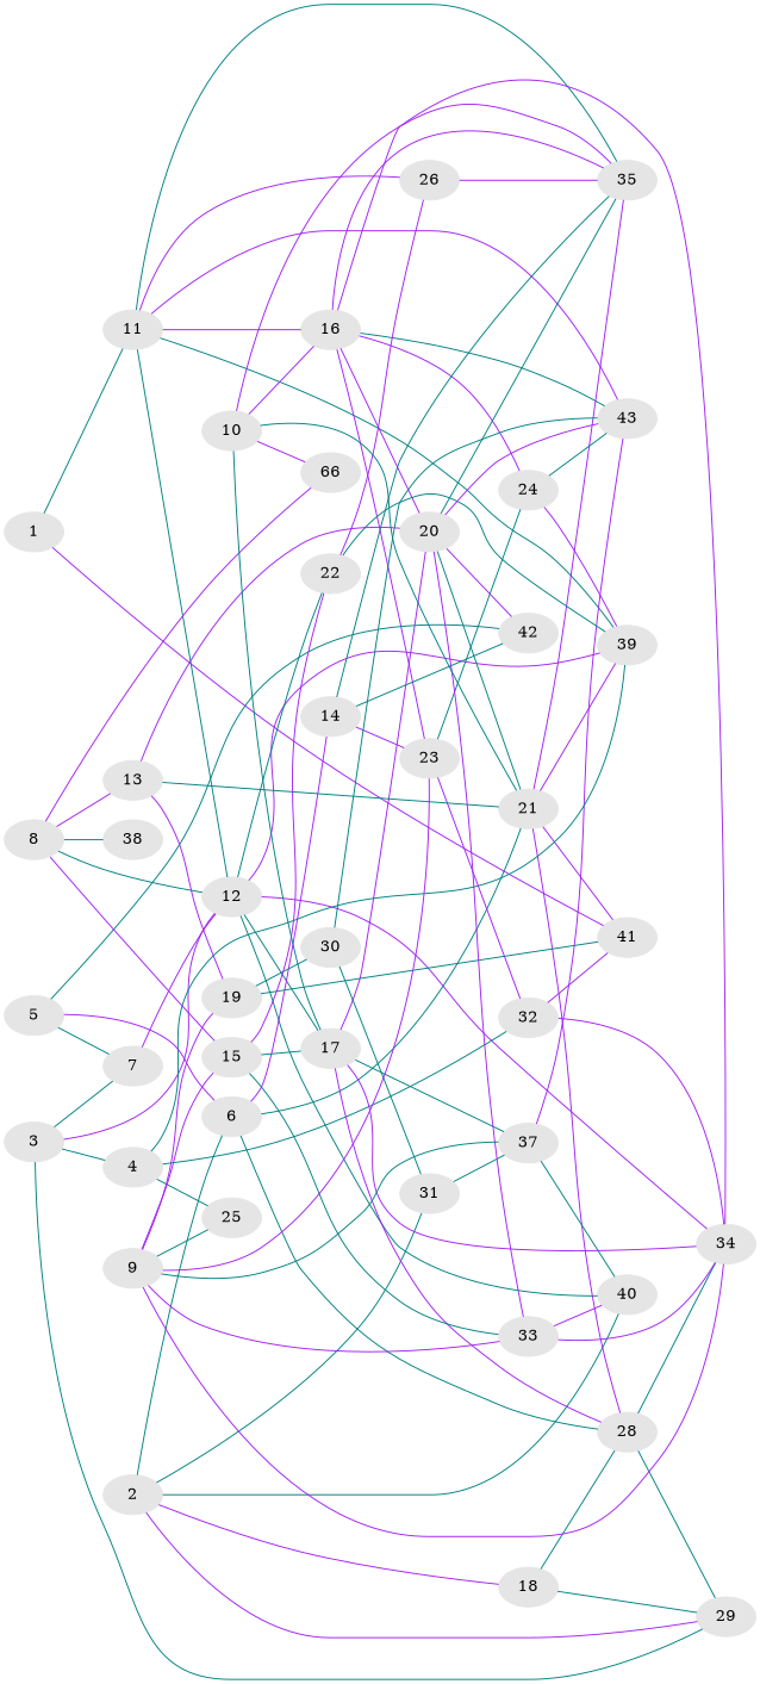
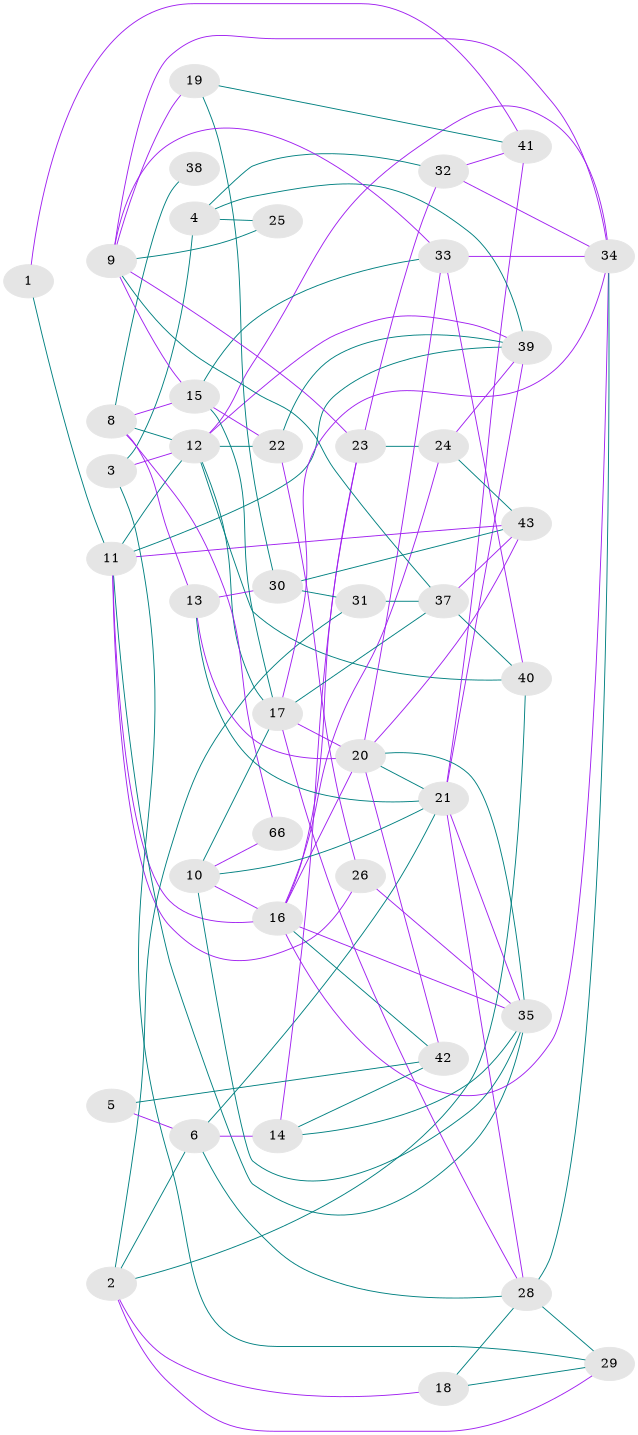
  graph {
    rankdir=LR
    node [color=gray90 style=filled]
    edge [color=purple weight=1.0]
    1
    11
    41
    12
    39
    16
    35
    26
    43
    2
    6
    18
    29
    31
    40
    14
    21
    28
    37
    3
    4
-   7
    25
    32
    34
    17
    22
    19
    30
    5
    42
    23
    8
    13
    15
    n36 [label=66]
    38
    20
    33
    9
    24
    10
    1 -- 11 [color=teal]
    1 -- 41
    11 -- 12 [color=teal]
    11 -- 39 [color=teal]
    11 -- 16
    11 -- 35 [color=teal]
    11 -- 26
    11 -- 43
    12 -- 39
    12 -- 40 [color=teal]
    12 -- 34
    12 -- 17 [color=teal]
    12 -- 22 [color=teal]
    16 -- 35
    16 -- 34
-   16 -- 43 [color=teal]
+   16 -- 42 [color=teal]
    16 -- 23
    16 -- 20
    16 -- 24
    26 -- 35
    2 -- 6 [color=teal]
    2 -- 18
    2 -- 29
    2 -- 31 [color=teal]
    2 -- 40 [color=teal weight=2.0]
    6 -- 14
    6 -- 21 [color=teal]
    6 -- 28 [color=teal]
    18 -- 29 [color=teal]
    18 -- 28 [color=teal]
    31 -- 37 [color=teal]
    14 -- 35 [color=teal]
    14 -- 42 [color=teal]
    14 -- 23
    21 -- 41
    21 -- 39
    21 -- 35
    21 -- 28
    28 -- 29 [color=teal]
    28 -- 34 [color=teal]
    37 -- 43
    37 -- 40 [color=teal]
    3 -- 12
    3 -- 29 [color=teal]
    3 -- 4 [color=teal]
-   3 -- 7 [color=teal]
    4 -- 39 [color=teal]
    4 -- 25 [color=teal]
    4 -- 32 [color=teal]
-   7 -- 12
    32 -- 41
    32 -- 34
    17 -- 28
    17 -- 37 [color=teal]
    17 -- 34
    17 -- 20
    22 -- 39 [color=teal]
    22 -- 26
    19 -- 41 [color=teal]
    19 -- 30 [color=teal]
    30 -- 43 [color=teal]
    30 -- 31 [color=teal]
    5 -- 6
-   5 -- 7 [color=teal]
    5 -- 42 [color=teal]
    23 -- 32
    23 -- 24 [color=teal]
    8 -- 12 [color=teal]
    8 -- 13
    8 -- 15
    8 -- n36
    8 -- 38 [color=teal]
    13 -- 21 [color=teal weight=2.0]
-   13 -- 19
+   13 -- 30
    13 -- 20
    15 -- 17 [color=teal]
    15 -- 22
    15 -- 33 [color=teal]
    20 -- 35 [color=teal]
    20 -- 43
    20 -- 21 [color=teal]
    20 -- 42
    20 -- 33
    33 -- 40
    33 -- 34
    9 -- 37 [color=teal]
    9 -- 25 [color=teal]
    9 -- 34
    9 -- 19
    9 -- 23
    9 -- 15
    9 -- 33
    24 -- 39
    24 -- 43 [color=teal]
    10 -- 16
-   10 -- 35
+   10 -- 35 [color=teal]
    10 -- 21 [color=teal]
    10 -- 17 [color=teal]
    10 -- n36
  }
